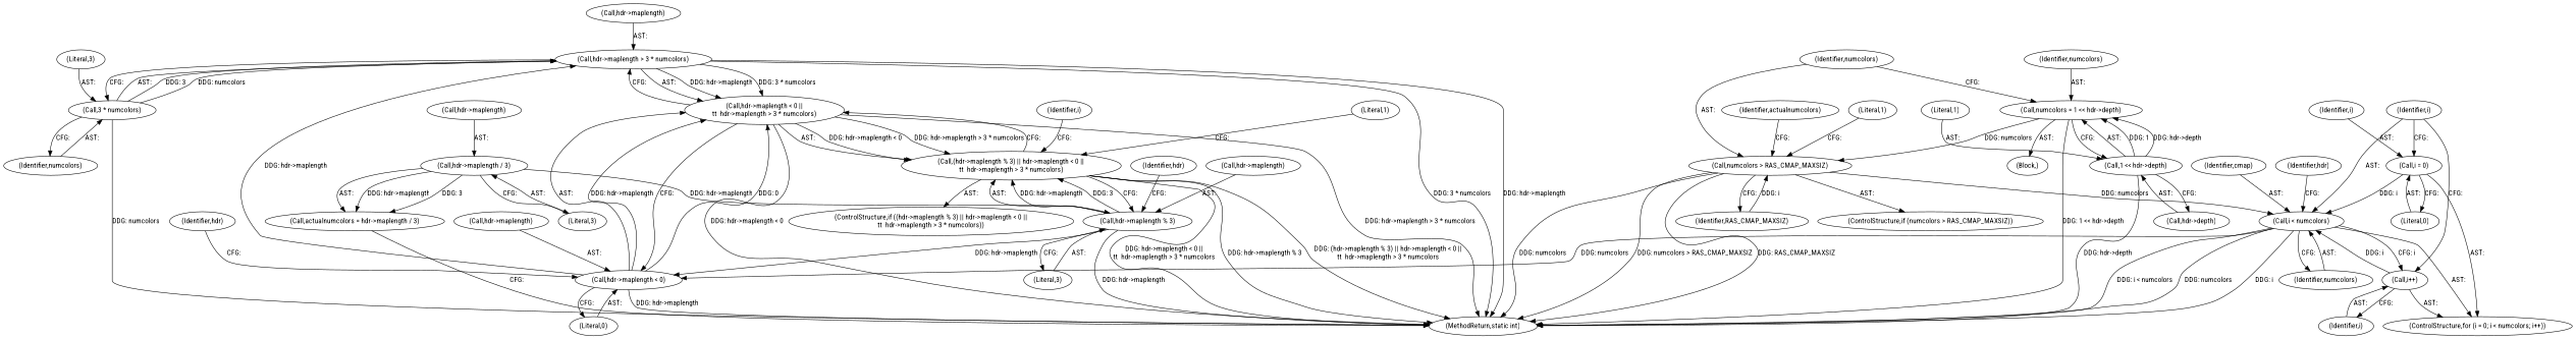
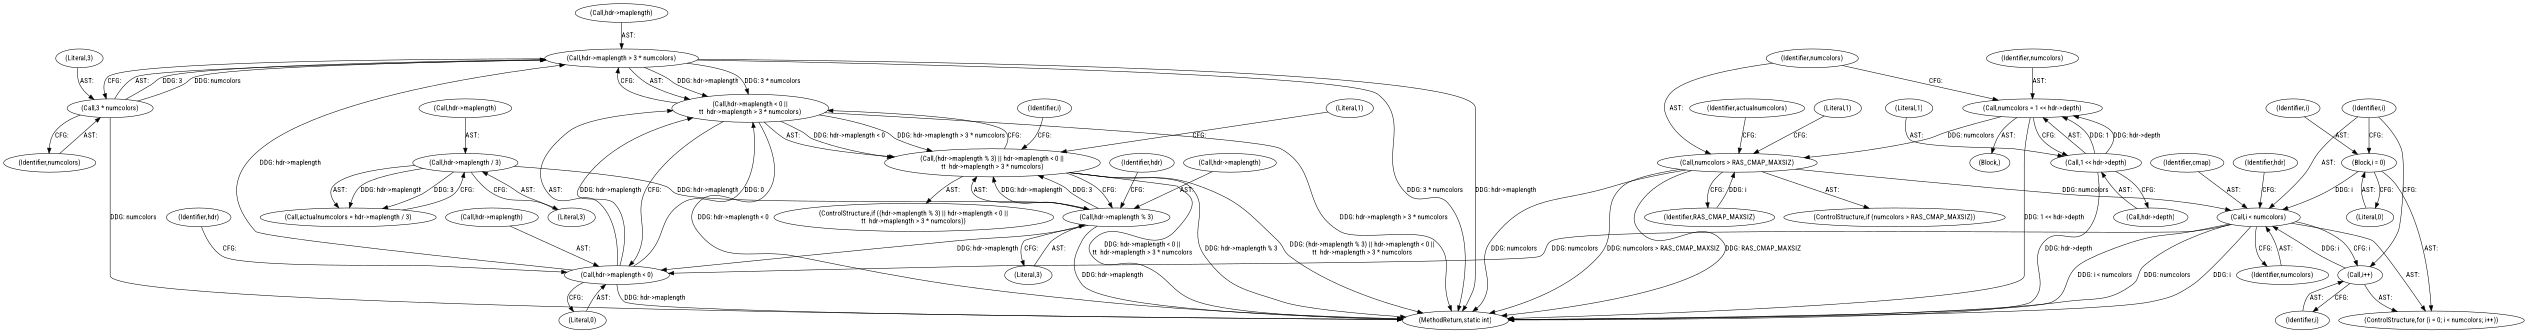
  digraph {
    fontname="Roboto Condensed"
    node [fontname="Roboto Condensed"]
    edge [fontname="Roboto Condensed"]
    n1 [label="(Call,hdr->maplength > 3 * numcolors)"]
    n2 [label="(Call,3 * numcolors)"]
    n3 [label="(Call,hdr->maplength < 0 ||\n\t\t  hdr->maplength > 3 * numcolors)"]
    n4 [label="(MethodReturn,static int)"]
    n5 [label="(Identifier,numcolors)"]
    n6 [label="(Call,hdr->maplength < 0)"]
    n7 [label="(Call,(hdr->maplength % 3) || hdr->maplength < 0 ||\n\t\t  hdr->maplength > 3 * numcolors)"]
    n8 [label="(Literal,0)"]
    n9 [label="(Call,hdr->maplength % 3)"]
    n10 [label="(Literal,3)"]
    n11 [label="(ControlStructure,if ((hdr->maplength % 3) || hdr->maplength < 0 ||\n\t\t  hdr->maplength > 3 * numcolors))"]
    n12 [label="(Call,hdr->maplength / 3)"]
    n13 [label="(Call,actualnumcolors = hdr->maplength / 3)"]
    n14 [label="(Literal,3)"]
    n15 [label="(Call,i < numcolors)"]
    n16 [label="(Call,i++)"]
    n17 [label="(Identifier,numcolors)"]
    n18 [label="(ControlStructure,for (i = 0; i < numcolors; i++))"]
    n19 [label="(Identifier,i)"]
-   n20 [label="(Call,i = 0)"]
+   n20 [label="(Block,i = 0)"]
    n21 [label="(Literal,0)"]
    n22 [label="(Call,numcolors > RAS_CMAP_MAXSIZ)"]
    n23 [label="(ControlStructure,if (numcolors > RAS_CMAP_MAXSIZ))"]
    n24 [label="(Identifier,RAS_CMAP_MAXSIZ)"]
    n25 [label="(Call,numcolors = 1 << hdr->depth)"]
    n26 [label="(Call,1 << hdr->depth)"]
    n27 [label="(Block,)"]
    n28 [label="(Call,hdr->depth)"]
    n29 [label="(Identifier,i)"]
    n30 [label="(Call,hdr->maplength)"]
    n31 [label="(Literal,1)"]
    n32 [label="(Identifier,actualnumcolors)"]
    n33 [label="(Identifier,hdr)"]
    n34 [label="(Identifier,i)"]
    n35 [label="(Identifier,i)"]
    n36 [label="(Identifier,numcolors)"]
    n37 [label="(Identifier,cmap)"]
    n38 [label="(Identifier,numcolors)"]
    n39 [label="(Identifier,hdr)"]
    n40 [label="(Call,hdr->maplength)"]
    n41 [label="(Call,hdr->maplength)"]
    n42 [label="(Call,hdr->maplength)"]
    n43 [label="(Literal,3)"]
    n44 [label="(Identifier,hdr)"]
    n45 [label="(Literal,1)"]
    n46 [label="(Literal,1)"]
    n1 -> n2 [label="CFG: "]
    n1 -> n3 [label="AST: "]
    n1 -> n3 [label="DDG: hdr->maplength"]
    n1 -> n3 [label="DDG: 3 * numcolors"]
    n1 -> n4 [label="DDG: 3 * numcolors"]
    n1 -> n4 [label="DDG: hdr->maplength"]
    n2 -> n1 [label="AST: "]
    n2 -> n1 [label="DDG: 3"]
    n2 -> n1 [label="DDG: numcolors"]
    n2 -> n4 [label="DDG: numcolors"]
    n2 -> n5 [label="CFG: "]
    n3 -> n1 [label="CFG: "]
    n3 -> n4 [label="DDG: hdr->maplength < 0"]
    n3 -> n4 [label="DDG: hdr->maplength > 3 * numcolors"]
    n3 -> n6 [label="CFG: "]
    n3 -> n7 [label="AST: "]
    n3 -> n7 [label="DDG: hdr->maplength < 0"]
    n3 -> n7 [label="DDG: hdr->maplength > 3 * numcolors"]
    n5 -> n2 [label="AST: "]
    n6 -> n1 [label="DDG: hdr->maplength"]
    n6 -> n3 [label="AST: "]
    n6 -> n3 [label="DDG: hdr->maplength"]
    n6 -> n3 [label="DDG: 0"]
    n6 -> n4 [label="DDG: hdr->maplength"]
    n6 -> n8 [label="CFG: "]
    n7 -> n3 [label="CFG: "]
    n7 -> n4 [label="DDG: hdr->maplength < 0 ||\n\t\t  hdr->maplength > 3 * numcolors"]
    n7 -> n4 [label="DDG: hdr->maplength % 3"]
    n7 -> n4 [label="DDG: (hdr->maplength % 3) || hdr->maplength < 0 ||\n\t\t  hdr->maplength > 3 * numcolors"]
    n7 -> n9 [label="CFG: "]
    n7 -> n11 [label="AST: "]
    n8 -> n6 [label="AST: "]
    n9 -> n4 [label="DDG: hdr->maplength"]
    n9 -> n6 [label="DDG: hdr->maplength"]
    n9 -> n7 [label="AST: "]
    n9 -> n7 [label="DDG: hdr->maplength"]
    n9 -> n7 [label="DDG: 3"]
    n9 -> n10 [label="CFG: "]
    n10 -> n9 [label="AST: "]
    n12 -> n9 [label="DDG: hdr->maplength"]
    n12 -> n13 [label="AST: "]
    n12 -> n13 [label="DDG: hdr->maplength"]
    n12 -> n13 [label="DDG: 3"]
    n12 -> n14 [label="CFG: "]
-   n13 -> n4 [label="CFG: "]
+   n13 -> n12 [label="CFG: "]
    n14 -> n12 [label="AST: "]
    n15 -> n4 [label="DDG: i"]
    n15 -> n4 [label="DDG: i < numcolors"]
    n15 -> n4 [label="DDG: numcolors"]
    n15 -> n6 [label="DDG: numcolors"]
    n15 -> n16 [label="CFG: i"]
    n15 -> n17 [label="CFG: "]
    n15 -> n18 [label="AST: "]
    n16 -> n15 [label="DDG: i"]
    n16 -> n18 [label="AST: "]
    n16 -> n19 [label="CFG: "]
    n17 -> n15 [label="AST: "]
    n19 -> n16 [label="AST: "]
    n20 -> n15 [label="DDG: i"]
    n20 -> n18 [label="AST: "]
    n20 -> n21 [label="CFG: "]
    n21 -> n20 [label="AST: "]
    n22 -> n4 [label="DDG: numcolors > RAS_CMAP_MAXSIZ"]
    n22 -> n4 [label="DDG: RAS_CMAP_MAXSIZ"]
    n22 -> n4 [label="DDG: numcolors"]
    n22 -> n15 [label="DDG: numcolors"]
    n22 -> n23 [label="AST: "]
    n22 -> n24 [label="CFG: "]
    n24 -> n22 [label="DDG: i"]
    n25 -> n4 [label="DDG: 1 << hdr->depth"]
    n25 -> n22 [label="DDG: numcolors"]
    n25 -> n26 [label="CFG: "]
    n25 -> n27 [label="AST: "]
    n26 -> n4 [label="DDG: hdr->depth"]
    n26 -> n25 [label="AST: "]
    n26 -> n25 [label="DDG: 1"]
    n26 -> n25 [label="DDG: hdr->depth"]
    n26 -> n28 [label="CFG: "]
    n28 -> n26 [label="AST: "]
    n29 -> n20 [label="AST: "]
    n30 -> n1 [label="AST: "]
    n31 -> n22 [label="CFG: "]
    n32 -> n22 [label="CFG: "]
    n33 -> n9 [label="CFG: "]
    n34 -> n7 [label="CFG: "]
    n35 -> n15 [label="AST: "]
    n35 -> n16 [label="CFG: "]
    n35 -> n20 [label="CFG: "]
    n36 -> n25 [label="AST: "]
    n37 -> n15 [label="AST: "]
    n38 -> n22 [label="AST: "]
    n38 -> n25 [label="CFG: "]
    n39 -> n6 [label="CFG: "]
    n40 -> n9 [label="AST: "]
    n41 -> n6 [label="AST: "]
    n42 -> n12 [label="AST: "]
    n43 -> n2 [label="AST: "]
    n44 -> n15 [label="CFG: "]
    n45 -> n26 [label="AST: "]
    n46 -> n7 [label="CFG: "]
  }
